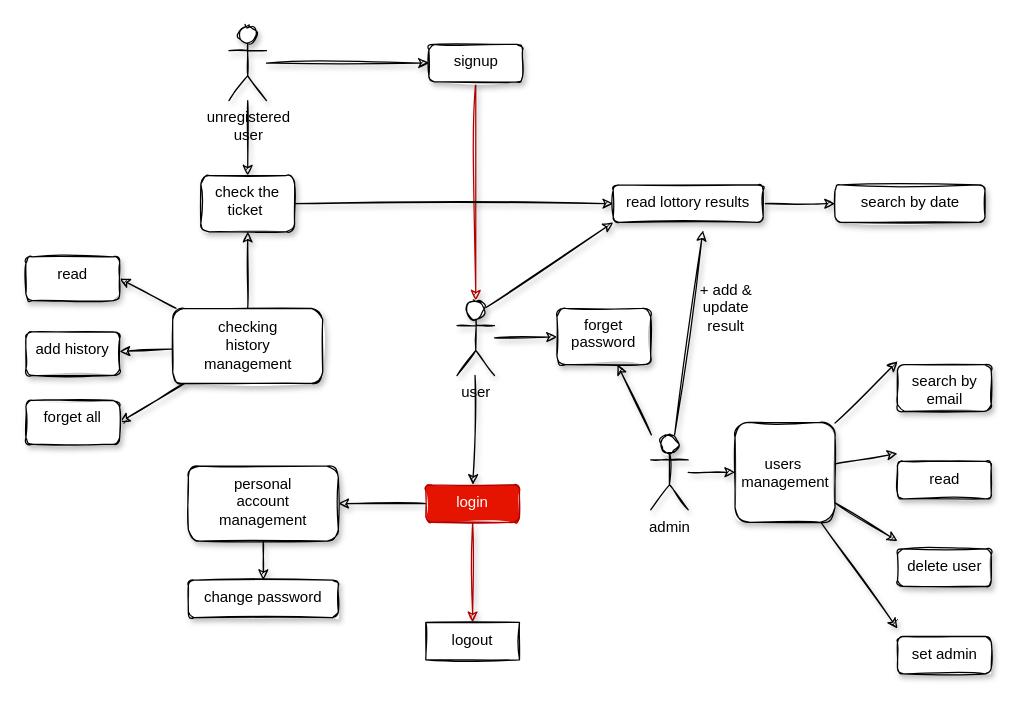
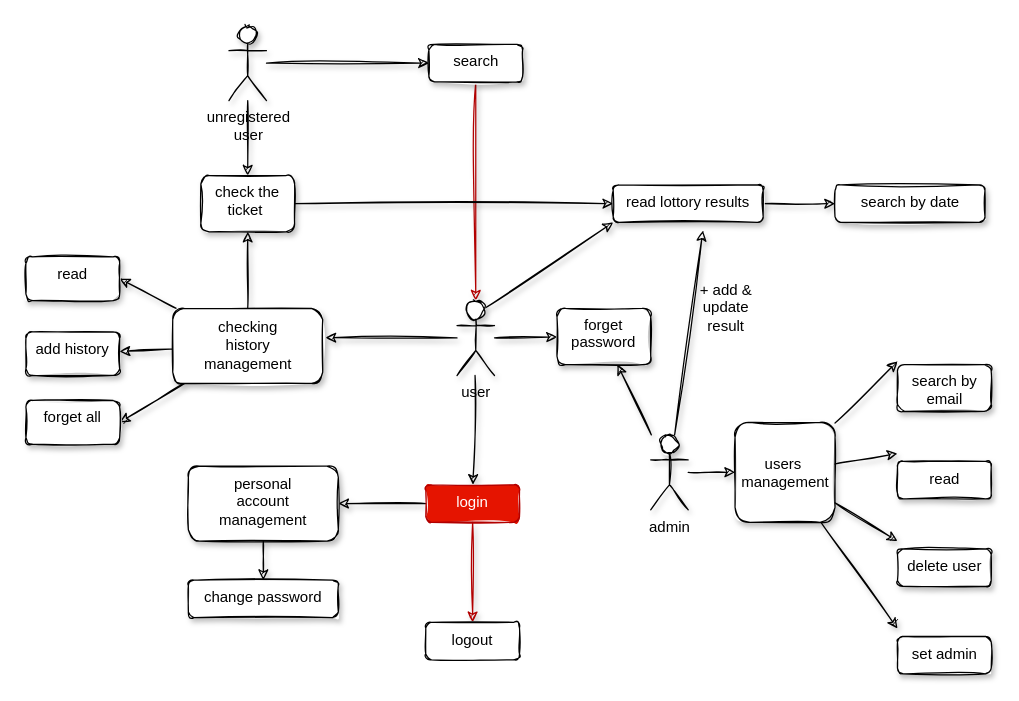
  <mxCell id="0" />
  <mxCell id="1" parent="0" />
  <mxCell id="2" value="" style="edgeStyle=none;html=1;sketch=1;shadow=1;" edge="1" parent="1" source="4" target="6"><mxGeometry relative="1" as="geometry" /></mxCell>
  <mxCell id="3" value="" style="edgeStyle=none;html=1;sketch=1;shadow=1;" edge="1" parent="1" source="4" target="8"><mxGeometry relative="1" as="geometry" /></mxCell>
  <mxCell id="4" value="unregistered &lt;br&gt;user" style="shape=umlActor;verticalLabelPosition=bottom;verticalAlign=top;html=1;outlineConnect=0;sketch=1;shadow=1;" vertex="1" parent="1"><mxGeometry x="182.5" y="20" width="30" height="60" as="geometry" /></mxCell>
  <mxCell id="5" value="" style="edgeStyle=none;html=1;sketch=1;shadow=1;fillColor=#e51400;strokeColor=#B20000;" edge="1" parent="1" source="6" target="13"><mxGeometry relative="1" as="geometry" /></mxCell>
- <mxCell id="6" value="signup" style="rounded=1;whiteSpace=wrap;html=1;verticalAlign=top;sketch=1;shadow=1;" vertex="1" parent="1"><mxGeometry x="342.5" y="35" width="75" height="30" as="geometry" /></mxCell>
+ <mxCell id="6" value="search" style="rounded=1;whiteSpace=wrap;html=1;verticalAlign=top;sketch=1;shadow=1;" vertex="1" parent="1"><mxGeometry x="342.5" y="35" width="75" height="30" as="geometry" /></mxCell>
  <mxCell id="7" style="edgeStyle=none;sketch=1;html=1;shadow=1;" edge="1" parent="1" source="8" target="25"><mxGeometry relative="1" as="geometry" /></mxCell>
  <mxCell id="8" value="check the ticket&amp;nbsp;" style="rounded=1;whiteSpace=wrap;html=1;verticalAlign=top;sketch=1;shadow=1;" vertex="1" parent="1"><mxGeometry x="160" y="140" width="75" height="45" as="geometry" /></mxCell>
  <mxCell id="9" value="" style="edgeStyle=none;html=1;sketch=1;shadow=1;" edge="1" parent="1" source="13" target="16"><mxGeometry relative="1" as="geometry" /></mxCell>
  <mxCell id="10" value="" style="edgeStyle=none;html=1;sketch=1;shadow=1;" edge="1" parent="1" source="13" target="45"><mxGeometry relative="1" as="geometry" /></mxCell>
  <mxCell id="11" style="edgeStyle=none;sketch=1;html=1;exitX=0.75;exitY=0.1;exitDx=0;exitDy=0;exitPerimeter=0;shadow=1;entryX=0;entryY=1;entryDx=0;entryDy=0;" edge="1" parent="1" source="13" target="25"><mxGeometry relative="1" as="geometry" /></mxCell>
+ <mxCell id="12" style="edgeStyle=none;sketch=1;html=1;entryX=1.019;entryY=0.391;entryDx=0;entryDy=0;entryPerimeter=0;shadow=1;" edge="1" parent="1" source="13" target="41"><mxGeometry relative="1" as="geometry" /></mxCell>
  <mxCell id="13" value="user" style="shape=umlActor;verticalLabelPosition=bottom;verticalAlign=top;html=1;outlineConnect=0;sketch=1;shadow=1;" vertex="1" parent="1"><mxGeometry x="365" y="240" width="30" height="60" as="geometry" /></mxCell>
  <mxCell id="14" style="edgeStyle=none;sketch=1;html=1;entryX=1;entryY=0.5;entryDx=0;entryDy=0;shadow=1;" edge="1" parent="1" source="16" target="22"><mxGeometry relative="1" as="geometry" /></mxCell>
  <mxCell id="15" value="" style="edgeStyle=none;sketch=1;html=1;shadow=1;fillColor=#e51400;strokeColor=#B20000;" edge="1" parent="1" source="16" target="46"><mxGeometry relative="1" as="geometry" /></mxCell>
  <mxCell id="16" value="login" style="rounded=1;whiteSpace=wrap;html=1;verticalAlign=top;sketch=1;shadow=0;fillStyle=solid;fillColor=#e51400;fontColor=#ffffff;strokeColor=#B20000;" vertex="1" parent="1"><mxGeometry x="340" y="387.5" width="75" height="30" as="geometry" /></mxCell>
  <mxCell id="17" value="" style="edgeStyle=none;html=1;sketch=1;shadow=1;" edge="1" parent="1" source="20" target="45"><mxGeometry relative="1" as="geometry" /></mxCell>
  <mxCell id="18" style="edgeStyle=none;html=1;entryX=0.598;entryY=1.22;entryDx=0;entryDy=0;sketch=1;shadow=1;entryPerimeter=0;" edge="1" parent="1" source="20" target="25"><mxGeometry relative="1" as="geometry"><mxPoint x="517.5" y="427.5" as="sourcePoint" /></mxGeometry></mxCell>
  <mxCell id="19" value="" style="edgeStyle=none;html=1;sketch=1;shadow=1;" edge="1" parent="1" source="20" target="31"><mxGeometry relative="1" as="geometry"><mxPoint x="605" y="377.5" as="targetPoint" /></mxGeometry></mxCell>
  <mxCell id="20" value="admin" style="shape=umlActor;verticalLabelPosition=bottom;verticalAlign=top;html=1;outlineConnect=0;sketch=1;shadow=1;" vertex="1" parent="1"><mxGeometry x="520" y="347.5" width="30" height="60" as="geometry" /></mxCell>
  <mxCell id="21" value="" style="edgeStyle=none;html=1;sketch=1;shadow=1;" edge="1" parent="1" source="22" target="23"><mxGeometry relative="1" as="geometry" /></mxCell>
  <mxCell id="22" value="personal &lt;br&gt;account &lt;br&gt;management" style="rounded=1;whiteSpace=wrap;html=1;verticalAlign=top;sketch=1;shadow=1;" vertex="1" parent="1"><mxGeometry x="150" y="372.5" width="120" height="60" as="geometry" /></mxCell>
  <mxCell id="23" value="change password" style="whiteSpace=wrap;html=1;verticalAlign=top;rounded=1;sketch=1;shadow=1;" vertex="1" parent="1"><mxGeometry x="150" y="463.75" width="120" height="30" as="geometry" /></mxCell>
  <mxCell id="24" value="" style="edgeStyle=none;sketch=1;html=1;shadow=1;" edge="1" parent="1" source="25" target="36"><mxGeometry relative="1" as="geometry" /></mxCell>
  <mxCell id="25" value="read lottory results" style="whiteSpace=wrap;html=1;verticalAlign=top;rounded=1;sketch=1;shadow=1;" vertex="1" parent="1"><mxGeometry x="490" y="147.5" width="120" height="30" as="geometry" /></mxCell>
  <mxCell id="26" value="+ add &amp;amp;&lt;br&gt;update&lt;br&gt;result" style="text;html=1;align=center;verticalAlign=middle;resizable=0;points=[];autosize=1;strokeColor=none;fillColor=none;sketch=1;shadow=1;" vertex="1" parent="1"><mxGeometry x="550" y="221.25" width="60" height="50" as="geometry" /></mxCell>
  <mxCell id="27" style="edgeStyle=none;sketch=1;html=1;entryX=0;entryY=0.5;entryDx=0;entryDy=0;shadow=1;" edge="1" parent="1" source="31"><mxGeometry relative="1" as="geometry"><mxPoint x="717.5" y="288.75" as="targetPoint" /></mxGeometry></mxCell>
  <mxCell id="28" style="edgeStyle=none;sketch=1;html=1;entryX=0;entryY=0.5;entryDx=0;entryDy=0;shadow=1;" edge="1" parent="1" source="31"><mxGeometry relative="1" as="geometry"><mxPoint x="717.5" y="362.5" as="targetPoint" /></mxGeometry></mxCell>
  <mxCell id="29" style="edgeStyle=none;sketch=1;html=1;entryX=0;entryY=0.5;entryDx=0;entryDy=0;shadow=1;" edge="1" parent="1" source="31"><mxGeometry relative="1" as="geometry"><mxPoint x="717.5" y="432.5" as="targetPoint" /></mxGeometry></mxCell>
  <mxCell id="30" style="edgeStyle=none;sketch=1;html=1;entryX=0;entryY=0.5;entryDx=0;entryDy=0;shadow=1;" edge="1" parent="1" source="31"><mxGeometry relative="1" as="geometry"><mxPoint x="717.5" y="502.5" as="targetPoint" /></mxGeometry></mxCell>
  <mxCell id="31" value="users&amp;nbsp;&lt;br&gt;management" style="whiteSpace=wrap;html=1;aspect=fixed;rounded=1;sketch=1;glass=0;shadow=1;fillStyle=auto;" vertex="1" parent="1"><mxGeometry x="587.5" y="337.5" width="80" height="80" as="geometry" /></mxCell>
  <mxCell id="32" value="search by email" style="rounded=1;whiteSpace=wrap;html=1;verticalAlign=top;sketch=1;shadow=1;" vertex="1" parent="1"><mxGeometry x="717.5" y="291.25" width="75" height="37.5" as="geometry" /></mxCell>
  <mxCell id="33" value="set admin" style="rounded=1;whiteSpace=wrap;html=1;verticalAlign=top;sketch=1;shadow=1;" vertex="1" parent="1"><mxGeometry x="717.5" y="508.75" width="75" height="30" as="geometry" /></mxCell>
  <mxCell id="34" value="delete user" style="rounded=1;whiteSpace=wrap;html=1;verticalAlign=top;sketch=1;shadow=1;" vertex="1" parent="1"><mxGeometry x="717.5" y="438.75" width="75" height="30" as="geometry" /></mxCell>
  <mxCell id="35" value="read" style="rounded=1;whiteSpace=wrap;html=1;verticalAlign=top;sketch=1;shadow=1;" vertex="1" parent="1"><mxGeometry x="717.5" y="368.75" width="75" height="30" as="geometry" /></mxCell>
  <mxCell id="36" value="search by date" style="whiteSpace=wrap;html=1;verticalAlign=top;rounded=1;sketch=1;shadow=1;" vertex="1" parent="1"><mxGeometry x="667.5" y="147.5" width="120" height="30" as="geometry" /></mxCell>
  <mxCell id="37" value="" style="edgeStyle=none;sketch=1;html=1;shadow=1;" edge="1" parent="1" source="41" target="42"><mxGeometry relative="1" as="geometry" /></mxCell>
  <mxCell id="38" value="" style="edgeStyle=none;sketch=1;html=1;shadow=1;" edge="1" parent="1" source="41" target="8"><mxGeometry relative="1" as="geometry" /></mxCell>
  <mxCell id="39" style="edgeStyle=none;sketch=1;html=1;entryX=1;entryY=0.5;entryDx=0;entryDy=0;shadow=1;" edge="1" parent="1" source="41" target="43"><mxGeometry relative="1" as="geometry" /></mxCell>
  <mxCell id="40" style="edgeStyle=none;sketch=1;html=1;entryX=1;entryY=0.5;entryDx=0;entryDy=0;shadow=1;" edge="1" parent="1" source="41" target="44"><mxGeometry relative="1" as="geometry" /></mxCell>
  <mxCell id="41" value="checking&lt;br&gt;history&lt;br&gt;management" style="rounded=1;whiteSpace=wrap;html=1;shadow=1;glass=0;sketch=1;fillStyle=auto;" vertex="1" parent="1"><mxGeometry x="137.5" y="246.25" width="120" height="60" as="geometry" /></mxCell>
  <mxCell id="42" value="add history" style="rounded=1;whiteSpace=wrap;html=1;verticalAlign=top;sketch=1;shadow=1;" vertex="1" parent="1"><mxGeometry x="20" y="265" width="75" height="35" as="geometry" /></mxCell>
  <mxCell id="43" value="read" style="rounded=1;whiteSpace=wrap;html=1;verticalAlign=top;sketch=1;shadow=1;" vertex="1" parent="1"><mxGeometry x="20" y="205" width="75" height="35" as="geometry" /></mxCell>
  <mxCell id="44" value="forget all" style="rounded=1;whiteSpace=wrap;html=1;verticalAlign=top;sketch=1;shadow=1;" vertex="1" parent="1"><mxGeometry x="20" y="320" width="75" height="35" as="geometry" /></mxCell>
  <mxCell id="45" value="forget password" style="rounded=1;whiteSpace=wrap;html=1;verticalAlign=top;sketch=1;shadow=1;" vertex="1" parent="1"><mxGeometry x="445" y="246.25" width="75" height="45" as="geometry" /></mxCell>
- <mxCell id="46" value="logout" style="whiteSpace=wrap;html=1;verticalAlign=top;sketch=1;shadow=0;fillStyle=solid;rounded=0;" vertex="1" parent="1"><mxGeometry x="340" y="497.5" width="75" height="30" as="geometry" /></mxCell>
+ <mxCell id="46" value="logout" style="rounded=1;whiteSpace=wrap;html=1;verticalAlign=top;sketch=1;shadow=0;fillStyle=solid;" vertex="1" parent="1"><mxGeometry x="340" y="497.5" width="75" height="30" as="geometry" /></mxCell>
